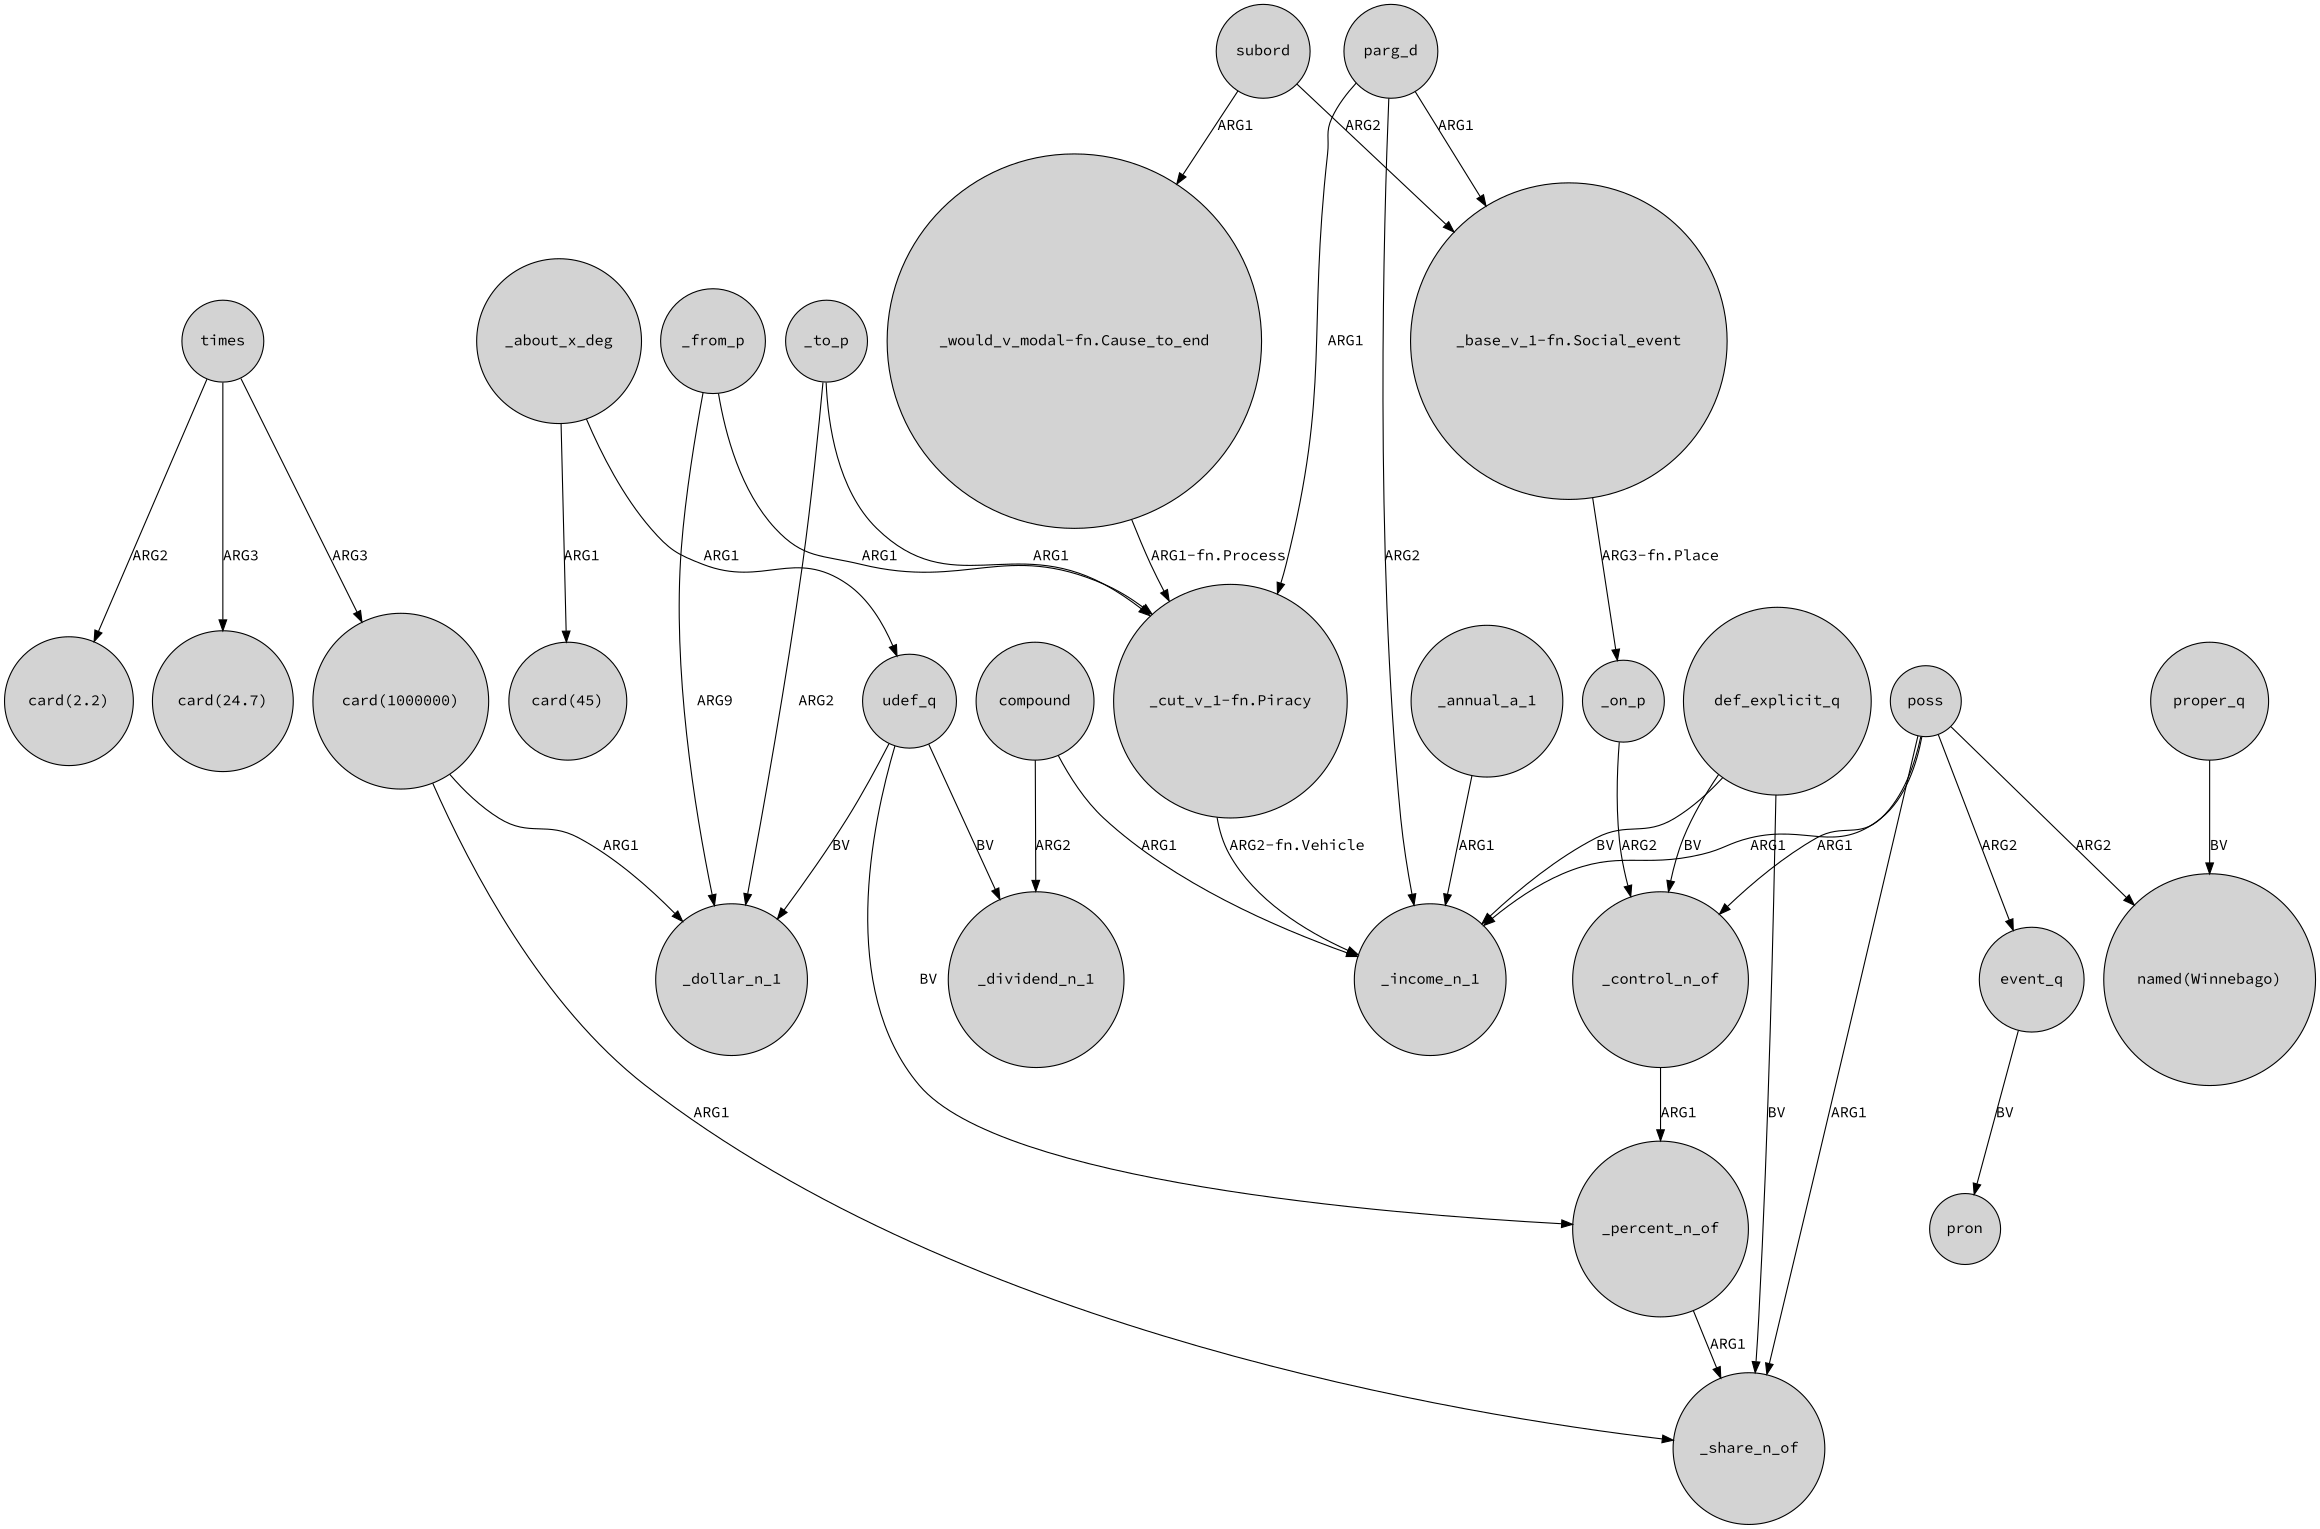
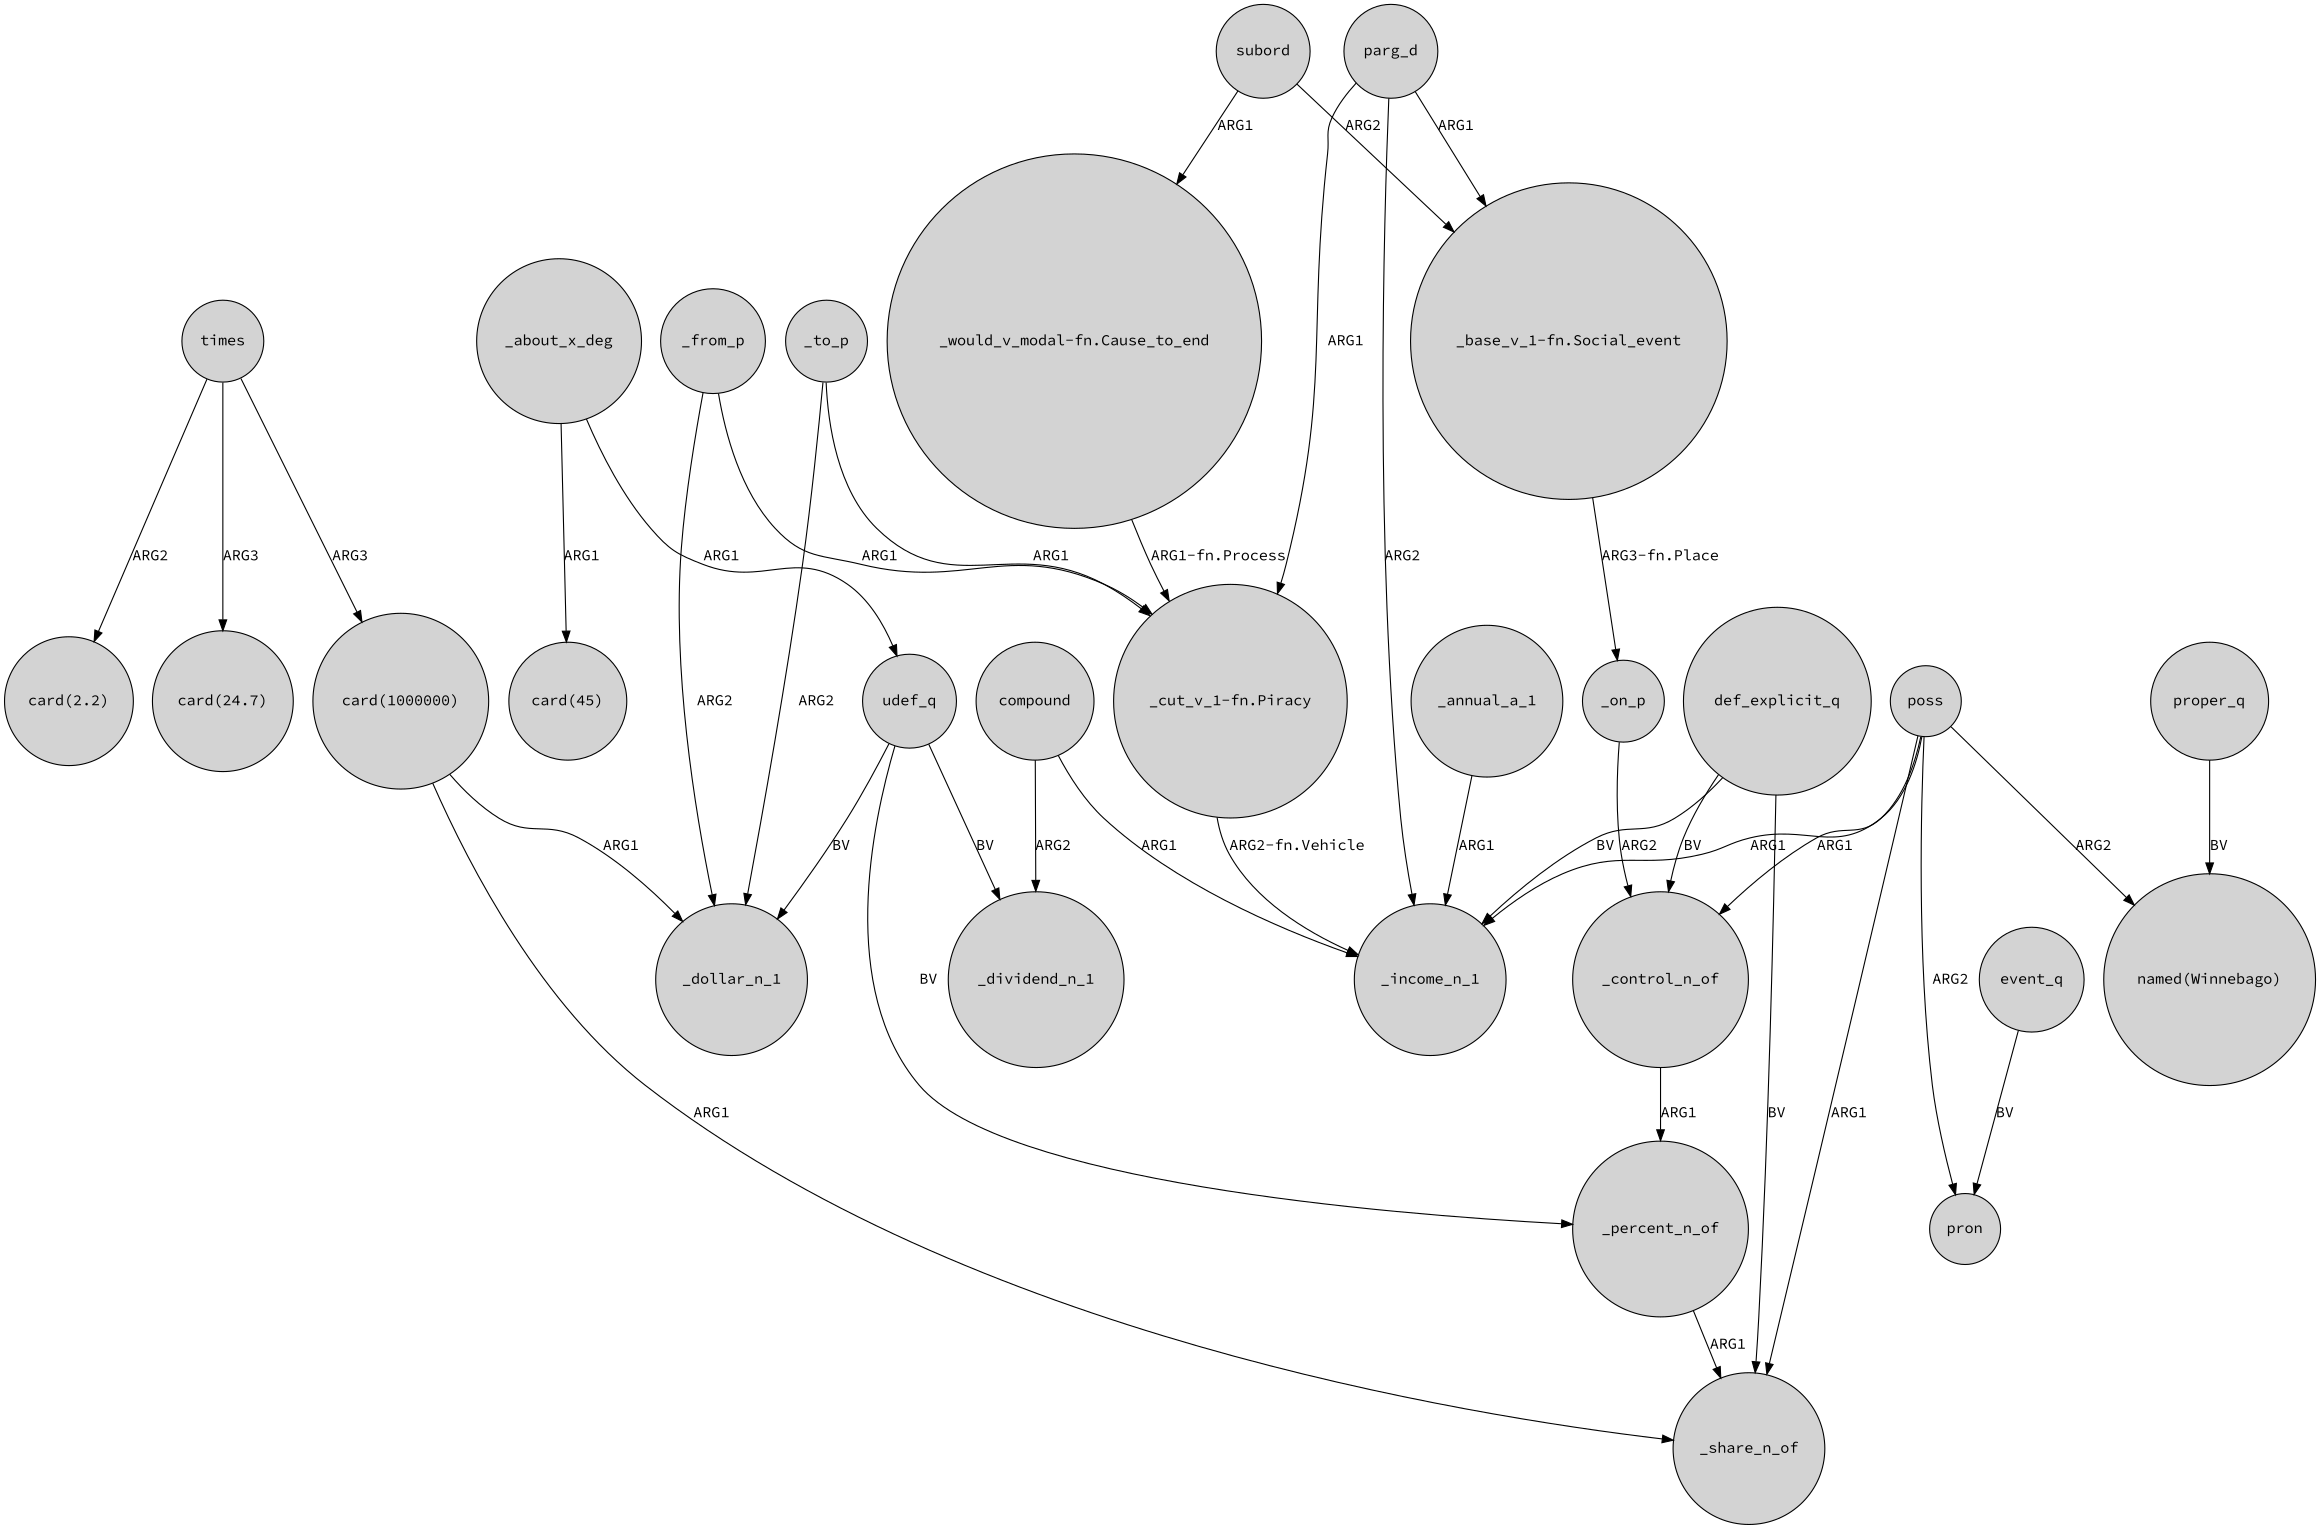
  digraph {
    fontname="Source Code Pro"
    node [fontname="Source Code Pro" shape=circle style=filled]
    edge [fontname="Source Code Pro"]
    times
    "card(24.7)"
    "card(1000000)"
    "card(2.2)"
    _dollar_n_1
    _share_n_of
    "_base_v_1-fn.Social_event"
    _on_p
    _control_n_of
    _percent_n_of
    udef_q
    _dividend_n_1
    def_explicit_q
    _income_n_1
    subord
    "_would_v_modal-fn.Cause_to_end"
    "_cut_v_1-fn.Piracy"
    _annual_a_1
    poss
    "named(Winnebago)"
    pron
    _to_p
    proper_q
    _about_x_deg
    "card(45)"
    n26 [label=event_q]
    compound
    parg_d
    _from_p
    times -> "card(24.7)" [label=ARG3]
    times -> "card(1000000)" [label=ARG3]
    times -> "card(2.2)" [label=ARG2]
    "card(1000000)" -> _dollar_n_1 [label=ARG1]
    "card(1000000)" -> _share_n_of [label=ARG1]
    "_base_v_1-fn.Social_event" -> _on_p [label="ARG3-fn.Place"]
    _on_p -> _control_n_of [label=ARG2]
    _control_n_of -> _percent_n_of [label=ARG1]
    _percent_n_of -> _share_n_of [label=ARG1]
    udef_q -> _dollar_n_1 [label=BV]
    udef_q -> _percent_n_of [label=BV]
    udef_q -> _dividend_n_1 [label=BV]
    def_explicit_q -> _share_n_of [label=BV]
    def_explicit_q -> _control_n_of [label=BV]
    def_explicit_q -> _income_n_1 [label=BV]
    subord -> "_base_v_1-fn.Social_event" [label=ARG2]
    subord -> "_would_v_modal-fn.Cause_to_end" [label=ARG1]
    "_would_v_modal-fn.Cause_to_end" -> "_cut_v_1-fn.Piracy" [label="ARG1-fn.Process"]
    "_cut_v_1-fn.Piracy" -> _income_n_1 [label="ARG2-fn.Vehicle"]
    _annual_a_1 -> _income_n_1 [label=ARG1]
    poss -> _share_n_of [label=ARG1]
    poss -> _control_n_of [label=ARG1]
    poss -> _income_n_1 [label=ARG1]
    poss -> "named(Winnebago)" [label=ARG2]
-   poss -> n26 [label=ARG2]
+   poss -> pron [label=ARG2]
    _to_p -> _dollar_n_1 [label=ARG2]
    _to_p -> "_cut_v_1-fn.Piracy" [label=ARG1]
    proper_q -> "named(Winnebago)" [label=BV]
    _about_x_deg -> udef_q [label=ARG1]
    _about_x_deg -> "card(45)" [label=ARG1]
    n26 -> pron [label=BV]
    compound -> _dividend_n_1 [label=ARG2]
    compound -> _income_n_1 [label=ARG1]
    parg_d -> "_base_v_1-fn.Social_event" [label=ARG1]
    parg_d -> _income_n_1 [label=ARG2]
    parg_d -> "_cut_v_1-fn.Piracy" [label=ARG1]
-   _from_p -> _dollar_n_1 [label=ARG9]
+   _from_p -> _dollar_n_1 [label=ARG2]
    _from_p -> "_cut_v_1-fn.Piracy" [label=ARG1]
  }
